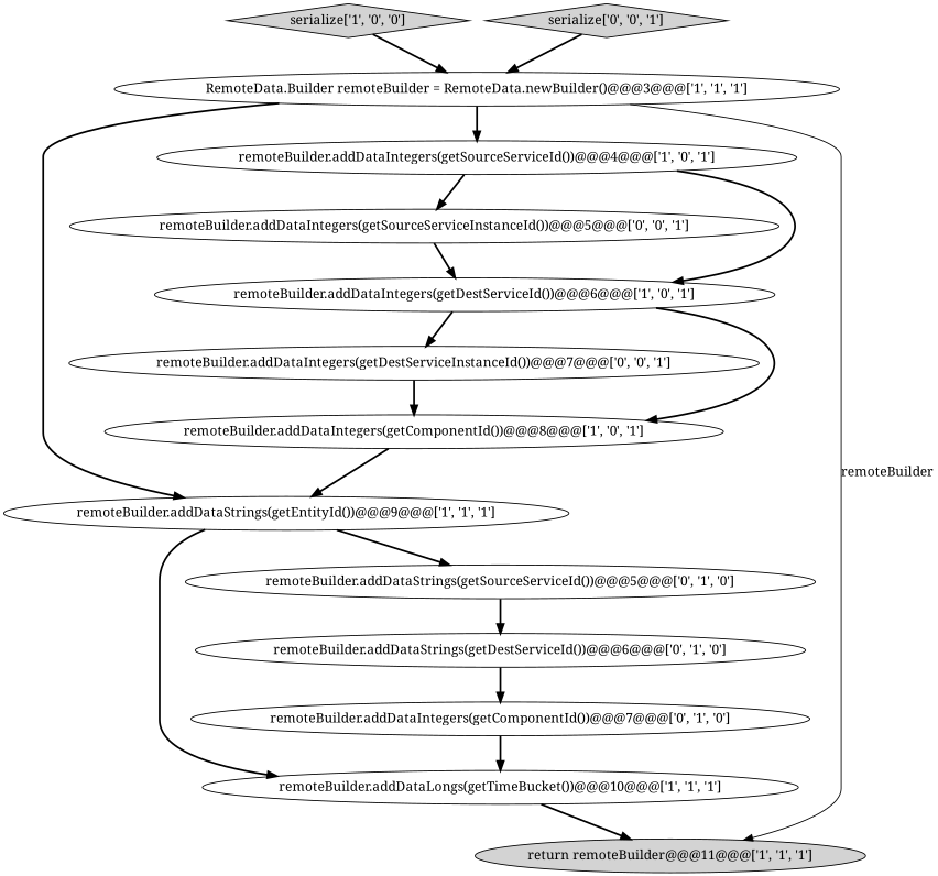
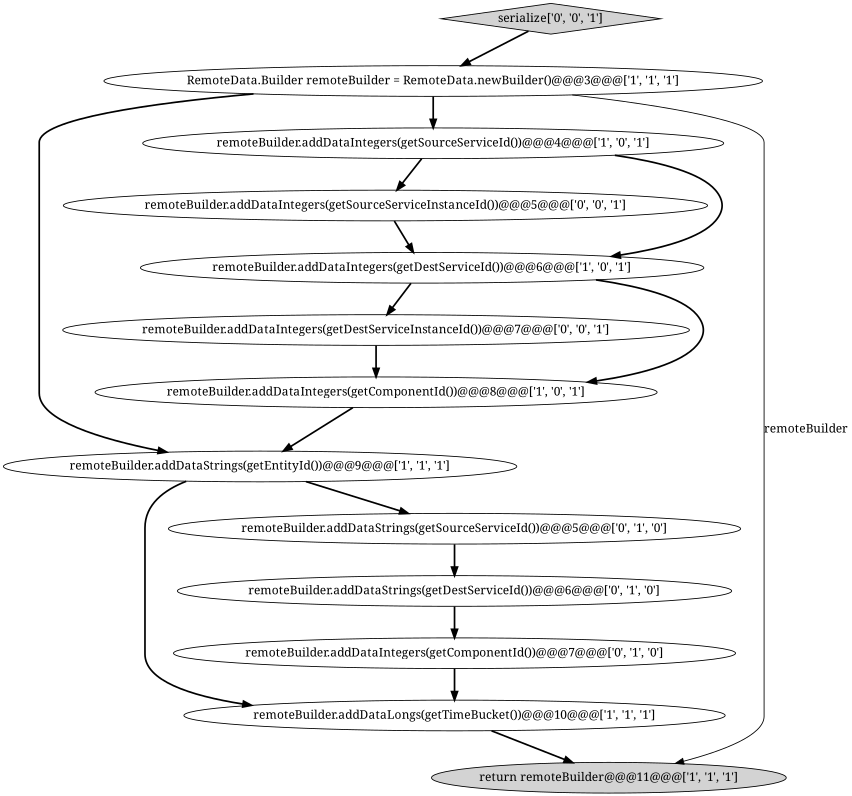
  digraph {
    fontname="Noto Serif"
    node [fillcolor=white fontname="Noto Serif" shape=ellipse style=filled]
    edge [fontname="Noto Serif" style=bold]
    n1 [label="remoteBuilder.addDataIntegers(getComponentId())@@@8@@@['1', '0', '1']"]
    n2 [label="remoteBuilder.addDataStrings(getEntityId())@@@9@@@['1', '1', '1']"]
    n3 [label="remoteBuilder.addDataLongs(getTimeBucket())@@@10@@@['1', '1', '1']"]
    n4 [label="remoteBuilder.addDataStrings(getSourceServiceId())@@@5@@@['0', '1', '0']"]
    n5 [label="remoteBuilder.addDataStrings(getDestServiceId())@@@6@@@['0', '1', '0']"]
    n6 [label="remoteBuilder.addDataIntegers(getComponentId())@@@7@@@['0', '1', '0']"]
    n7 [fillcolor=lightgray label="return remoteBuilder@@@11@@@['1', '1', '1']"]
    n8 [label="remoteBuilder.addDataIntegers(getDestServiceId())@@@6@@@['1', '0', '1']"]
    n9 [label="remoteBuilder.addDataIntegers(getDestServiceInstanceId())@@@7@@@['0', '0', '1']"]
-   n10 [fillcolor=lightgray label="serialize['1', '0', '0']" shape=diamond]
    n11 [label="RemoteData.Builder remoteBuilder = RemoteData.newBuilder()@@@3@@@['1', '1', '1']"]
    n12 [label="remoteBuilder.addDataIntegers(getSourceServiceId())@@@4@@@['1', '0', '1']"]
    n13 [fillcolor=lightgray label="serialize['0', '0', '1']" shape=diamond]
    n14 [label="remoteBuilder.addDataIntegers(getSourceServiceInstanceId())@@@5@@@['0', '0', '1']"]
    n1 -> n2
    n2 -> n3
    n2 -> n4
    n3 -> n7
    n4 -> n5
    n5 -> n6
    n6 -> n3
    n8 -> n1
    n8 -> n9
    n9 -> n1
-   n10 -> n11
    n11 -> n2
    n11 -> n7 [label=remoteBuilder style=solid]
    n11 -> n12
    n12 -> n8
    n12 -> n14
    n13 -> n11
    n14 -> n8
  }
